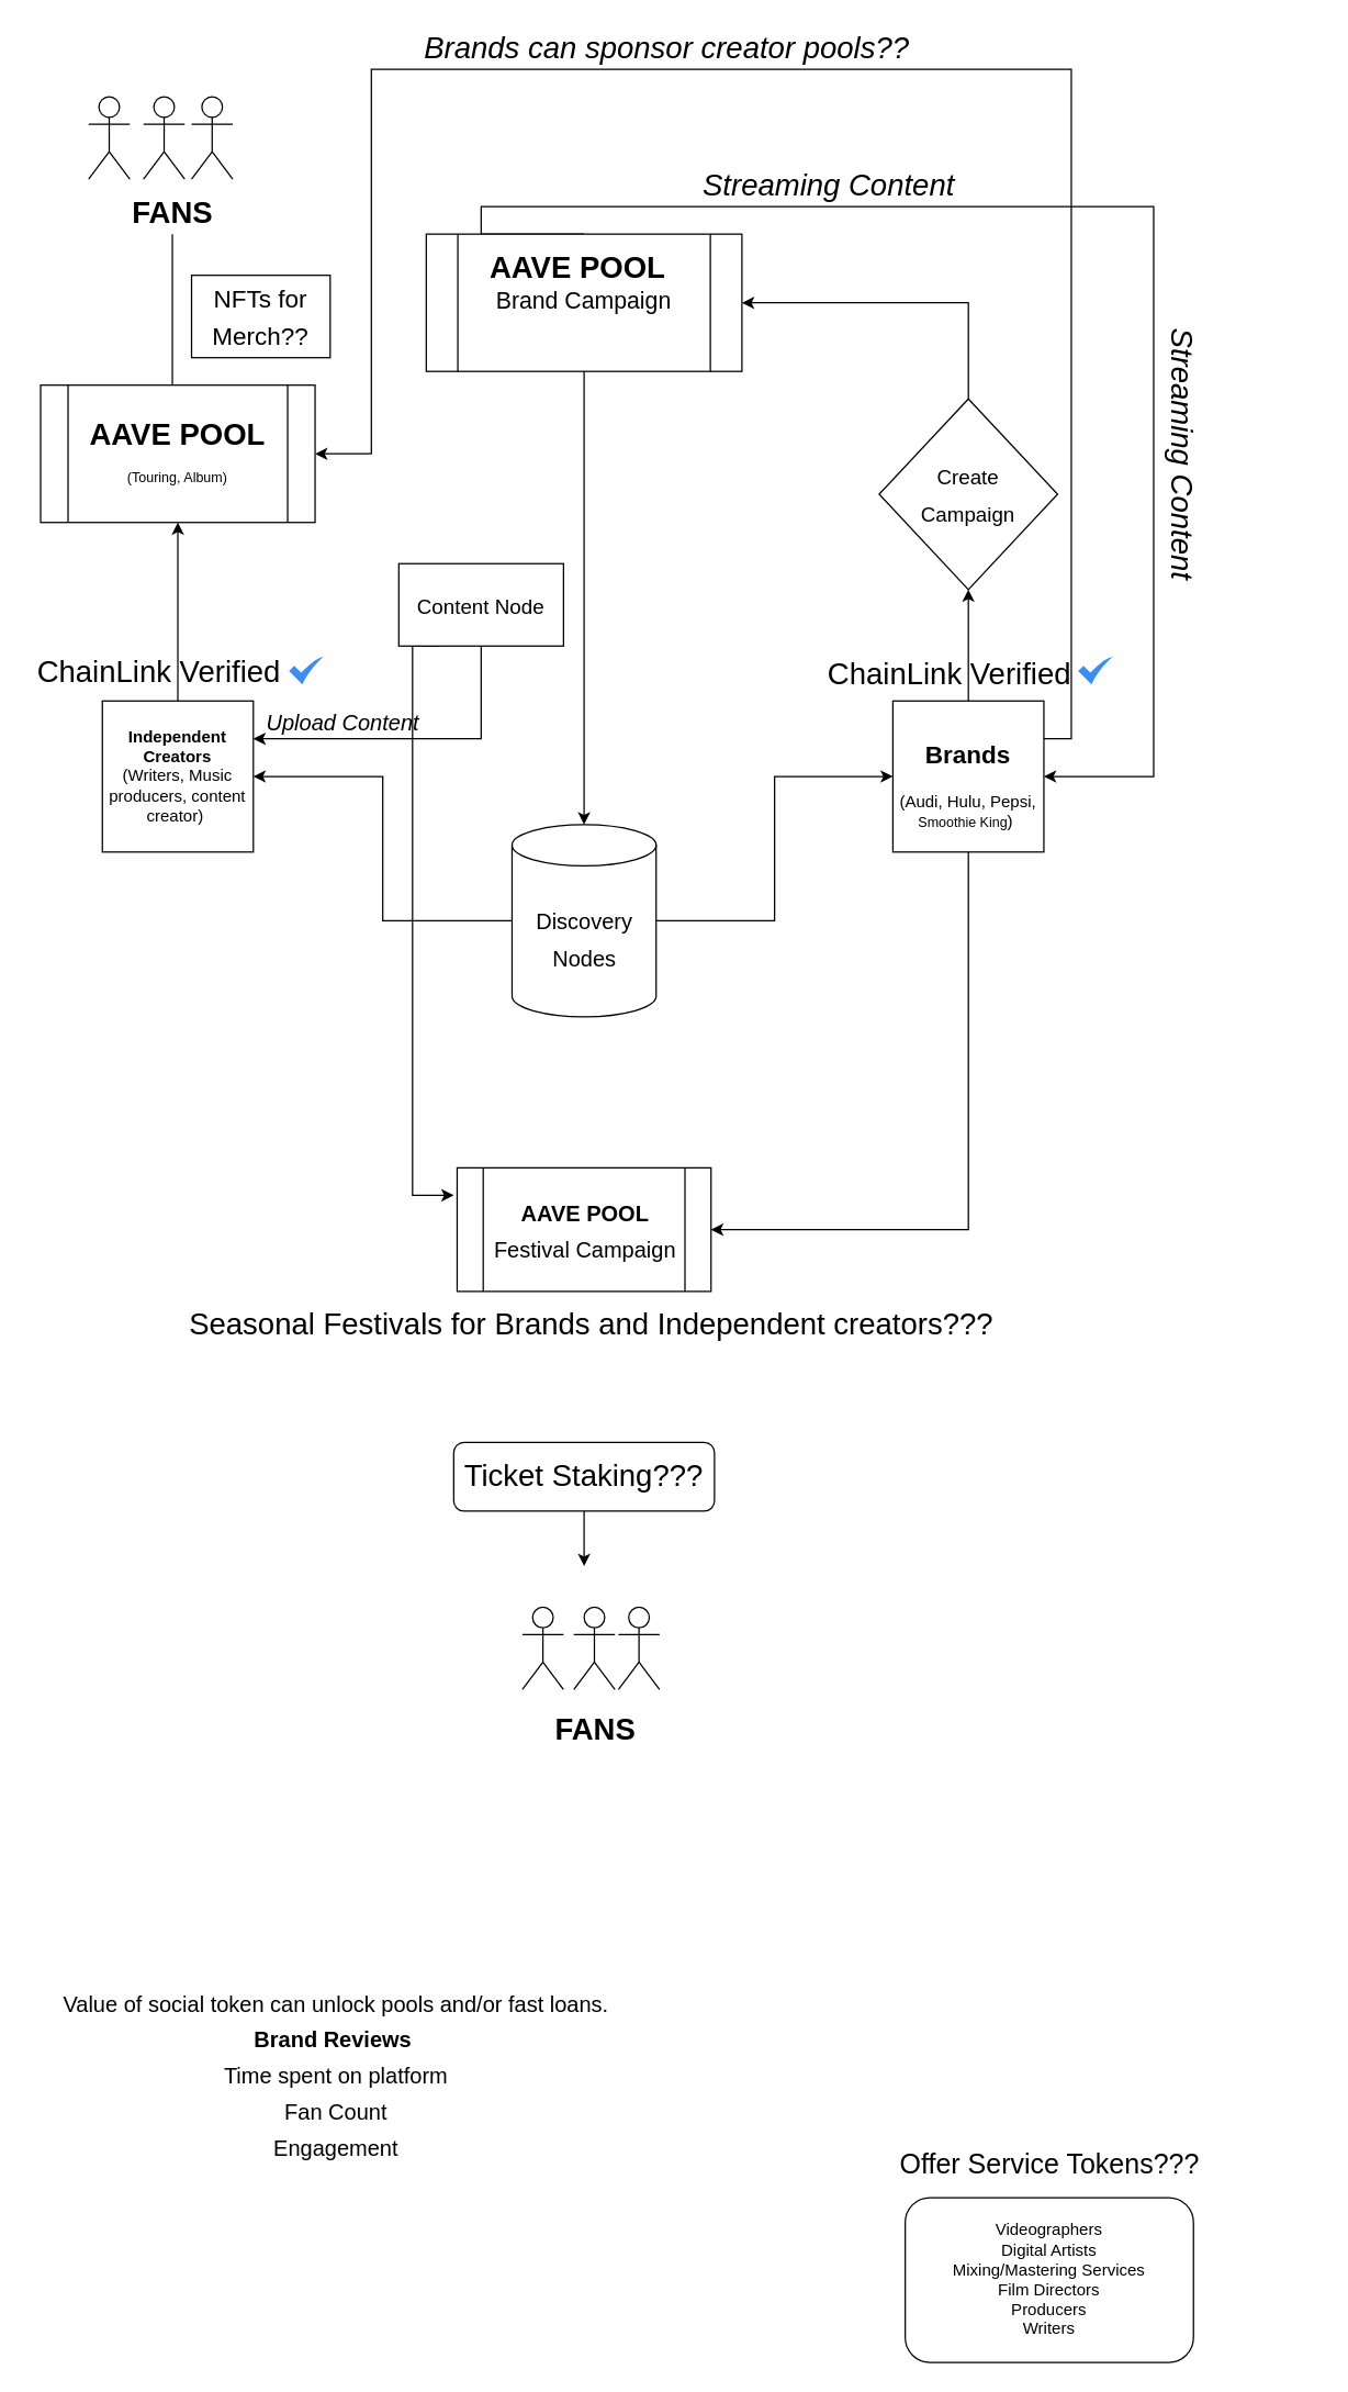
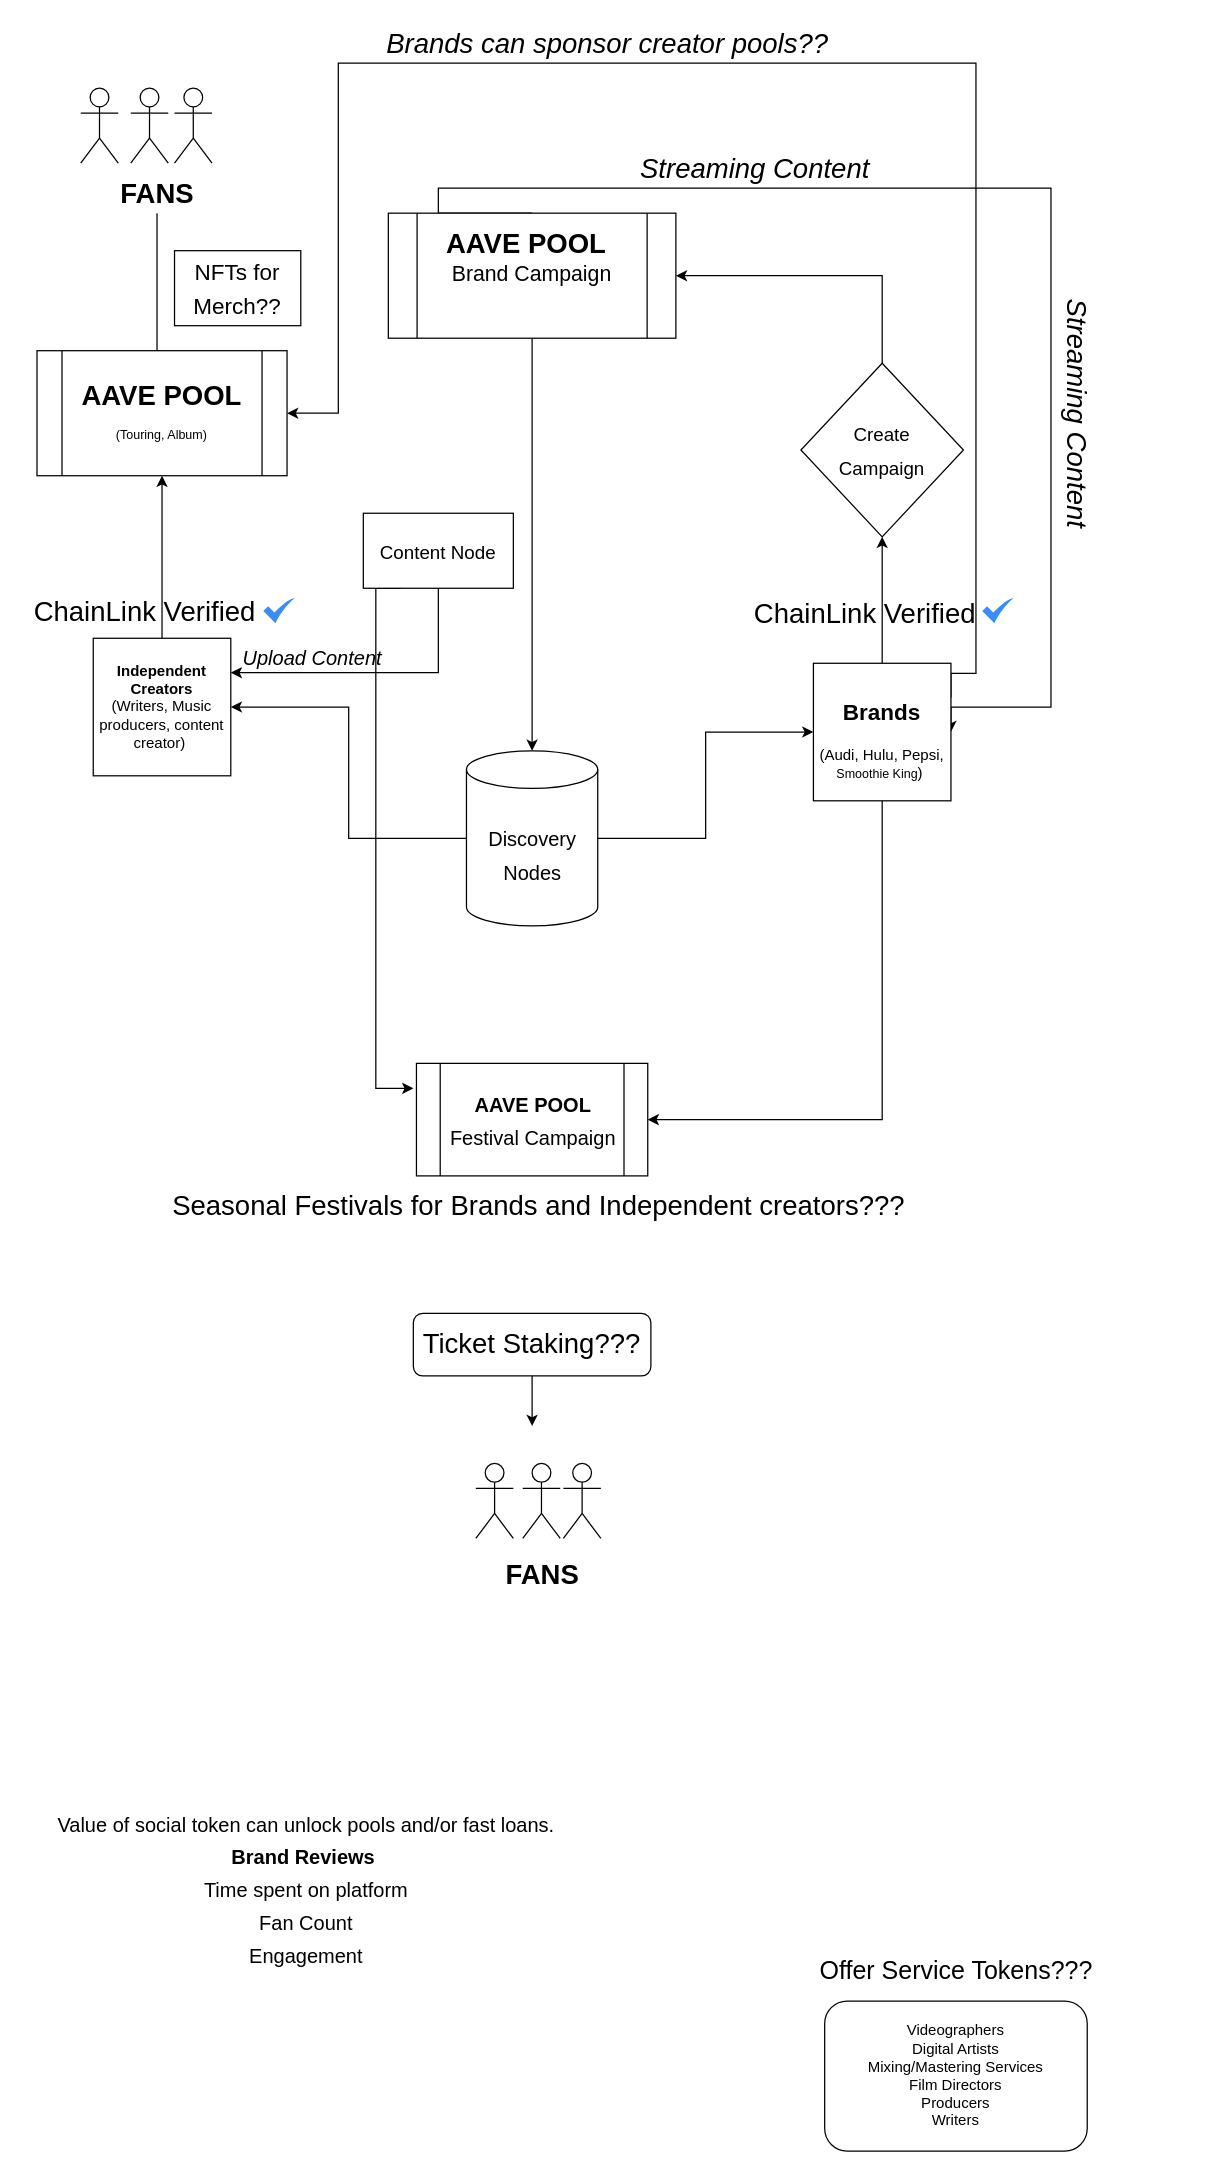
  <mxCell id="0" />
  <mxCell id="1" parent="0" />
  <mxCell id="2" style="edgeStyle=orthogonalEdgeStyle;rounded=0;orthogonalLoop=1;jettySize=auto;html=1;exitX=0.5;exitY=1;exitDx=0;exitDy=0;fontSize=22;" parent="1" source="4" target="28" edge="1"><mxGeometry relative="1" as="geometry"><Array as="points"><mxPoint x="425" y="330" /><mxPoint x="425" y="330" /></Array></mxGeometry></mxCell>
  <mxCell id="3" style="edgeStyle=orthogonalEdgeStyle;rounded=0;orthogonalLoop=1;jettySize=auto;html=1;exitX=0.5;exitY=0;exitDx=0;exitDy=0;entryX=1;entryY=0.5;entryDx=0;entryDy=0;fontSize=22;" parent="1" source="4" target="9" edge="1"><mxGeometry relative="1" as="geometry"><Array as="points"><mxPoint x="350" y="170" /><mxPoint x="350" y="150" /><mxPoint x="840" y="150" /><mxPoint x="840" y="565" /></Array></mxGeometry></mxCell>
  <mxCell id="4" value="&lt;font style=&quot;font-size: 17px&quot;&gt;Brand Campaign&lt;/font&gt;" style="shape=process;whiteSpace=wrap;html=1;backgroundOutline=1;" parent="1" vertex="1"><mxGeometry x="310" y="170" width="230" height="100" as="geometry" /></mxCell>
  <mxCell id="5" value="Videographers&lt;br&gt;Digital Artists&lt;br&gt;Mixing/Mastering Services&lt;br&gt;Film Directors&lt;br&gt;Producers&lt;br&gt;Writers&lt;br&gt;" style="rounded=1;whiteSpace=wrap;html=1;" parent="1" vertex="1"><mxGeometry x="659" y="1600" width="210" height="120" as="geometry" /></mxCell>
  <mxCell id="6" style="edgeStyle=orthogonalEdgeStyle;rounded=0;orthogonalLoop=1;jettySize=auto;html=1;fontSize=22;" parent="1" source="9" target="15" edge="1"><mxGeometry relative="1" as="geometry" /></mxCell>
  <mxCell id="7" style="edgeStyle=orthogonalEdgeStyle;rounded=0;orthogonalLoop=1;jettySize=auto;html=1;exitX=1;exitY=0.25;exitDx=0;exitDy=0;entryX=1;entryY=0.5;entryDx=0;entryDy=0;fontSize=22;" parent="1" source="9" target="23" edge="1"><mxGeometry relative="1" as="geometry"><Array as="points"><mxPoint x="780" y="538" /><mxPoint x="780" y="50" /><mxPoint x="270" y="50" /><mxPoint x="270" y="330" /></Array></mxGeometry></mxCell>
  <mxCell id="8" style="edgeStyle=orthogonalEdgeStyle;rounded=0;orthogonalLoop=1;jettySize=auto;html=1;exitX=0.5;exitY=1;exitDx=0;exitDy=0;entryX=1;entryY=0.5;entryDx=0;entryDy=0;fontSize=22;" parent="1" source="9" target="33" edge="1"><mxGeometry relative="1" as="geometry" /></mxCell>
- <mxCell id="9" value="&lt;h2&gt;Brands&lt;/h2&gt;(Audi, Hulu, Pepsi, &lt;font style=&quot;font-size: 10px&quot;&gt;Smoothie King&lt;/font&gt;)&amp;nbsp;" style="whiteSpace=wrap;html=1;aspect=fixed;" parent="1" vertex="1"><mxGeometry x="650" y="510" width="110" height="110" as="geometry" /></mxCell>
+ <mxCell id="9" value="&lt;h2&gt;Brands&lt;/h2&gt;(Audi, Hulu, Pepsi, &lt;font style=&quot;font-size: 10px&quot;&gt;Smoothie King&lt;/font&gt;)&amp;nbsp;" style="whiteSpace=wrap;html=1;aspect=fixed;" parent="1" vertex="1"><mxGeometry x="650" y="530" width="110" height="110" as="geometry" /></mxCell>
  <mxCell id="10" value="Offer Service Tokens???" style="text;html=1;align=center;verticalAlign=middle;resizable=0;points=[];autosize=1;fontSize=20;" parent="1" vertex="1"><mxGeometry x="649" y="1560" width="230" height="30" as="geometry" /></mxCell>
  <mxCell id="11" style="edgeStyle=orthogonalEdgeStyle;rounded=0;orthogonalLoop=1;jettySize=auto;html=1;exitX=0.5;exitY=0;exitDx=0;exitDy=0;entryX=0.5;entryY=1;entryDx=0;entryDy=0;fontSize=22;" parent="1" source="12" target="23" edge="1"><mxGeometry relative="1" as="geometry" /></mxCell>
  <mxCell id="12" value="&lt;span&gt;&lt;b&gt;Independent&lt;br&gt;Creators&lt;/b&gt;&lt;br&gt;(Writers, Music producers, content creator)&amp;nbsp;&lt;br&gt;&lt;/span&gt;" style="whiteSpace=wrap;html=1;aspect=fixed;" parent="1" vertex="1"><mxGeometry x="74" y="510" width="110" height="110" as="geometry" /></mxCell>
  <mxCell id="13" value="AAVE POOL" style="text;html=1;align=center;verticalAlign=middle;resizable=0;points=[];autosize=1;fontSize=22;fontStyle=1" parent="1" vertex="1"><mxGeometry x="350" y="180" width="140" height="30" as="geometry" /></mxCell>
  <mxCell id="14" style="edgeStyle=orthogonalEdgeStyle;rounded=0;orthogonalLoop=1;jettySize=auto;html=1;exitX=0.5;exitY=0;exitDx=0;exitDy=0;entryX=1;entryY=0.5;entryDx=0;entryDy=0;fontSize=22;" parent="1" source="15" target="4" edge="1"><mxGeometry relative="1" as="geometry" /></mxCell>
  <mxCell id="15" value="&lt;font style=&quot;font-size: 15px&quot;&gt;Create &lt;br&gt;Campaign&lt;/font&gt;" style="rhombus;whiteSpace=wrap;html=1;fontSize=22;" parent="1" vertex="1"><mxGeometry x="640" y="290" width="130" height="138.86" as="geometry" /></mxCell>
  <mxCell id="16" value="&lt;font style=&quot;font-size: 16px&quot;&gt;Value of social token can unlock pools and/or fast loans.&lt;br&gt;&lt;b&gt;Brand Reviews&amp;nbsp;&lt;/b&gt;&lt;br&gt;Time spent on platform&lt;br&gt;Fan Count&lt;br&gt;Engagement&lt;br&gt;&lt;/font&gt;" style="text;html=1;align=center;verticalAlign=middle;resizable=0;points=[];autosize=1;fontSize=22;" parent="1" vertex="1"><mxGeometry x="39" y="1440" width="410" height="140" as="geometry" /></mxCell>
  <mxCell id="17" value="&lt;font style=&quot;font-size: 18px&quot;&gt;NFTs for Merch??&lt;/font&gt;" style="whiteSpace=wrap;html=1;fontSize=22;" parent="1" vertex="1"><mxGeometry x="139" y="200" width="101" height="60" as="geometry" /></mxCell>
  <mxCell id="18" value="" style="shape=umlActor;verticalLabelPosition=bottom;verticalAlign=top;html=1;outlineConnect=0;fontSize=22;" parent="1" vertex="1"><mxGeometry x="64" y="70" width="30" height="60" as="geometry" /></mxCell>
  <mxCell id="19" value="" style="shape=umlActor;verticalLabelPosition=bottom;verticalAlign=top;html=1;outlineConnect=0;fontSize=22;" parent="1" vertex="1"><mxGeometry x="104" y="70" width="30" height="60" as="geometry" /></mxCell>
  <mxCell id="20" value="" style="shape=umlActor;verticalLabelPosition=bottom;verticalAlign=top;html=1;outlineConnect=0;fontSize=22;" parent="1" vertex="1"><mxGeometry x="139" y="70" width="30" height="60" as="geometry" /></mxCell>
  <mxCell id="21" style="edgeStyle=orthogonalEdgeStyle;rounded=0;orthogonalLoop=1;jettySize=auto;html=1;entryX=0.5;entryY=0;entryDx=0;entryDy=0;fontSize=22;" parent="1" source="22" edge="1"><mxGeometry relative="1" as="geometry"><mxPoint x="125" y="300" as="targetPoint" /></mxGeometry></mxCell>
  <mxCell id="22" value="&lt;b&gt;FANS&lt;/b&gt;" style="text;html=1;align=center;verticalAlign=middle;resizable=0;points=[];autosize=1;fontSize=22;" parent="1" vertex="1"><mxGeometry x="90" y="140" width="70" height="30" as="geometry" /></mxCell>
  <mxCell id="23" value="&lt;b&gt;&lt;span&gt;AAVE POOL&lt;/span&gt;&lt;br style=&quot;font-size: 24px&quot;&gt;&lt;/b&gt;&lt;font size=&quot;1&quot;&gt;(Touring, Album)&lt;/font&gt;" style="shape=process;whiteSpace=wrap;html=1;backgroundOutline=1;fontSize=22;" parent="1" vertex="1"><mxGeometry x="29" y="280" width="200" height="100" as="geometry" /></mxCell>
  <mxCell id="24" value="ChainLink Verified" style="text;html=1;align=center;verticalAlign=middle;resizable=0;points=[];autosize=1;fontSize=22;" parent="1" vertex="1"><mxGeometry x="596" y="476" width="190" height="30" as="geometry" /></mxCell>
  <mxCell id="25" value="ChainLink Verified" style="text;html=1;align=center;verticalAlign=middle;resizable=0;points=[];autosize=1;fontSize=22;" parent="1" vertex="1"><mxGeometry y="475" width="190" height="30" as="geometry" x="20" /></mxCell>
  <mxCell id="26" style="edgeStyle=orthogonalEdgeStyle;rounded=0;orthogonalLoop=1;jettySize=auto;html=1;exitX=0;exitY=0.5;exitDx=0;exitDy=0;exitPerimeter=0;entryX=1;entryY=0.5;entryDx=0;entryDy=0;fontSize=22;" parent="1" source="28" target="12" edge="1"><mxGeometry relative="1" as="geometry" /></mxCell>
  <mxCell id="27" style="edgeStyle=orthogonalEdgeStyle;rounded=0;orthogonalLoop=1;jettySize=auto;html=1;entryX=0;entryY=0.5;entryDx=0;entryDy=0;fontSize=22;" parent="1" source="28" target="9" edge="1"><mxGeometry relative="1" as="geometry" /></mxCell>
  <mxCell id="28" value="&lt;font style=&quot;font-size: 16px&quot;&gt;Discovery Nodes&lt;/font&gt;" style="shape=cylinder3;whiteSpace=wrap;html=1;boundedLbl=1;backgroundOutline=1;size=15;fontSize=22;" parent="1" vertex="1"><mxGeometry x="372.5" y="600" width="105" height="140" as="geometry" /></mxCell>
  <mxCell id="29" value="" style="html=1;aspect=fixed;strokeColor=none;shadow=0;align=center;verticalAlign=top;fillColor=#3B8DF1;shape=mxgraph.gcp2.check;fontSize=22;" parent="1" vertex="1"><mxGeometry x="210" y="478" width="25" height="20" as="geometry" /></mxCell>
  <mxCell id="30" style="edgeStyle=orthogonalEdgeStyle;rounded=0;orthogonalLoop=1;jettySize=auto;html=1;exitX=0.5;exitY=1;exitDx=0;exitDy=0;entryX=1;entryY=0.25;entryDx=0;entryDy=0;fontSize=22;" parent="1" source="32" target="12" edge="1"><mxGeometry relative="1" as="geometry"><Array as="points"><mxPoint x="350" y="538" /></Array></mxGeometry></mxCell>
  <mxCell id="31" style="edgeStyle=orthogonalEdgeStyle;rounded=0;orthogonalLoop=1;jettySize=auto;html=1;exitX=0.25;exitY=1;exitDx=0;exitDy=0;fontSize=22;" parent="1" source="32" edge="1"><mxGeometry relative="1" as="geometry"><mxPoint x="330" y="870" as="targetPoint" /><Array as="points"><mxPoint x="300" y="470" /><mxPoint x="300" y="870" /></Array></mxGeometry></mxCell>
  <mxCell id="32" value="&lt;font style=&quot;font-size: 15px&quot;&gt;Content Node&lt;/font&gt;" style="rounded=0;whiteSpace=wrap;html=1;fontSize=22;" parent="1" vertex="1"><mxGeometry x="290" y="410" width="120" height="60" as="geometry" /></mxCell>
  <mxCell id="33" value="&lt;font style=&quot;font-size: 16px&quot;&gt;&lt;b&gt;AAVE POOL&lt;/b&gt;&lt;br&gt;Festival Campaign&lt;br&gt;&lt;/font&gt;" style="shape=process;whiteSpace=wrap;html=1;backgroundOutline=1;fontSize=22;" parent="1" vertex="1"><mxGeometry x="332.5" y="850" width="185" height="90" as="geometry" /></mxCell>
  <mxCell id="34" value="" style="html=1;aspect=fixed;strokeColor=none;shadow=0;align=center;verticalAlign=top;fillColor=#3B8DF1;shape=mxgraph.gcp2.check;fontSize=22;" parent="1" vertex="1"><mxGeometry x="785" y="478" width="25" height="20" as="geometry" /></mxCell>
  <mxCell id="35" value="Seasonal Festivals for Brands and Independent creators???" style="text;html=1;align=center;verticalAlign=middle;resizable=0;points=[];autosize=1;fontSize=22;" parent="1" vertex="1"><mxGeometry x="130" y="950" width="600" height="30" as="geometry" /></mxCell>
  <mxCell id="36" value="&lt;i&gt;Streaming Content&lt;/i&gt;" style="text;html=1;align=center;verticalAlign=middle;resizable=0;points=[];autosize=1;fontSize=22;" parent="1" vertex="1"><mxGeometry x="502.5" y="120" width="200" height="30" as="geometry" /></mxCell>
  <mxCell id="37" value="&lt;font size=&quot;1&quot;&gt;&lt;i style=&quot;font-size: 16px&quot;&gt;Upload Content&lt;/i&gt;&lt;/font&gt;" style="text;html=1;align=center;verticalAlign=middle;resizable=0;points=[];autosize=1;fontSize=22;" parent="1" vertex="1"><mxGeometry x="184" y="505" width="130" height="40" as="geometry" /></mxCell>
  <mxCell id="38" value="&lt;i&gt;Streaming Content&lt;/i&gt;" style="text;html=1;align=center;verticalAlign=middle;resizable=0;points=[];autosize=1;fontSize=22;rotation=90;" parent="1" vertex="1"><mxGeometry x="760" y="315" width="200" height="30" as="geometry" /></mxCell>
  <mxCell id="39" value="&lt;i&gt;Brands can sponsor creator pools??&lt;/i&gt;" style="text;html=1;align=center;verticalAlign=middle;resizable=0;points=[];autosize=1;fontSize=22;" parent="1" vertex="1"><mxGeometry x="300" y="20" width="370" height="30" as="geometry" /></mxCell>
  <mxCell id="40" value="" style="shape=umlActor;verticalLabelPosition=bottom;verticalAlign=top;html=1;outlineConnect=0;fontSize=22;" parent="1" vertex="1"><mxGeometry x="380" y="1170" width="30" height="60" as="geometry" /></mxCell>
  <mxCell id="41" style="edgeStyle=orthogonalEdgeStyle;rounded=0;orthogonalLoop=1;jettySize=auto;html=1;exitX=0.5;exitY=1;exitDx=0;exitDy=0;fontSize=22;" parent="1" source="42" edge="1"><mxGeometry relative="1" as="geometry"><mxPoint x="425" y="1140" as="targetPoint" /></mxGeometry></mxCell>
  <mxCell id="42" value="Ticket Staking???" style="rounded=1;whiteSpace=wrap;html=1;fontSize=22;" parent="1" vertex="1"><mxGeometry x="330" y="1050" width="190" height="50" as="geometry" /></mxCell>
  <mxCell id="43" value="" style="shape=umlActor;verticalLabelPosition=bottom;verticalAlign=top;html=1;outlineConnect=0;fontSize=22;" parent="1" vertex="1"><mxGeometry x="450" y="1170" width="30" height="60" as="geometry" /></mxCell>
  <mxCell id="44" value="" style="shape=umlActor;verticalLabelPosition=bottom;verticalAlign=top;html=1;outlineConnect=0;fontSize=22;" parent="1" vertex="1"><mxGeometry x="417.5" y="1170" width="30" height="60" as="geometry" /></mxCell>
  <mxCell id="45" value="&lt;b&gt;FANS&lt;/b&gt;" style="text;html=1;align=center;verticalAlign=middle;resizable=0;points=[];autosize=1;fontSize=22;" parent="1" vertex="1"><mxGeometry x="397.5" y="1245" width="70" height="30" as="geometry" /></mxCell>
